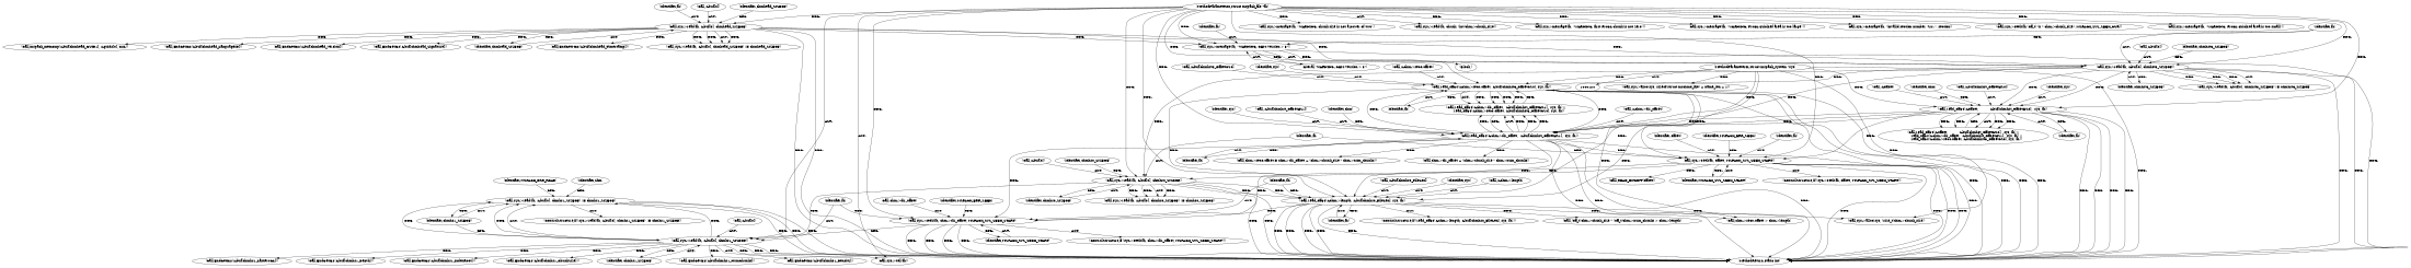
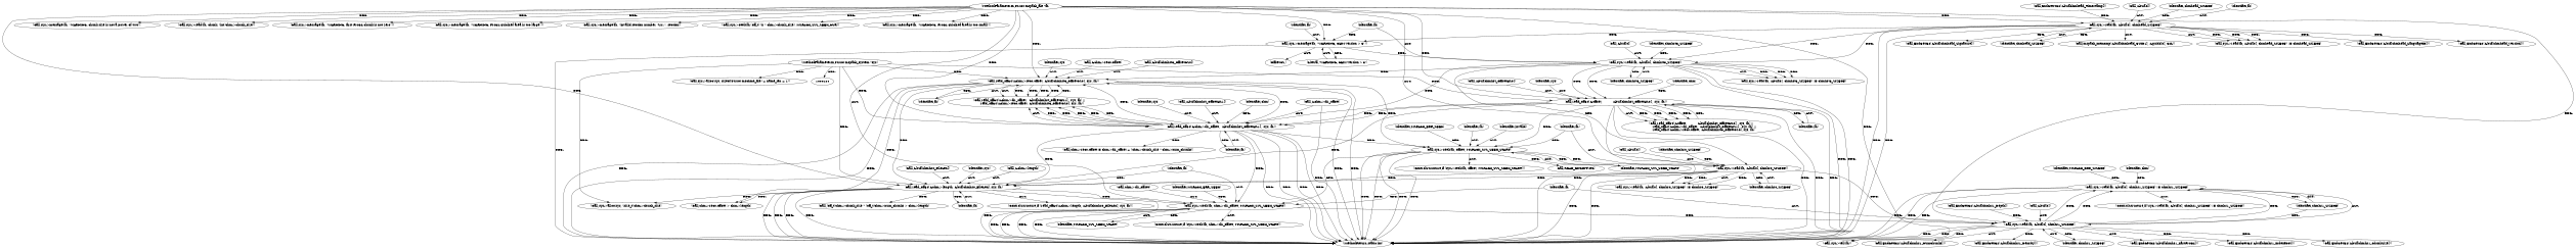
  digraph {
    n1 [label="(Call,sys->read(fh, &buf[0], chmhs1_SIZEOF) != chmhs1_SIZEOF)"]
    n2 [label="(Identifier,chmhs1_SIZEOF)"]
    n3 [label="(ControlStructure,if (sys->read(fh, &buf[0], chmhs1_SIZEOF) != chmhs1_SIZEOF))"]
    n4 [label="(MethodReturn,static int)"]
    n5 [label="(Call,sys->read(fh, &buf[0], chmhs1_SIZEOF))"]
    n6 [label="(Call,EndGetI32(&buf[chmhs1_LastPMGL]))"]
    n7 [label="(Call,EndGetI32(&buf[chmhs1_Depth]))"]
    n8 [label="(Call,EndGetI32(&buf[chmhs1_IndexRoot]))"]
    n9 [label="(Call,EndGetI32(&buf[chmhs1_ChunkSize]))"]
    n10 [label="(Identifier,chmhs1_SIZEOF)"]
    n11 [label="(Call,EndGetI32(&buf[chmhs1_NumChunks]))"]
    n12 [label="(Call,EndGetI32(&buf[chmhs1_Density]))"]
    n13 [label="(Call,sys->tell(fh))"]
    n14 [label="(Call,sys->seek(fh, chm->dir_offset, MSPACK_SYS_SEEK_START))"]
    n15 [label="(Identifier,MSPACK_SYS_SEEK_START)"]
    n16 [label="(ControlStructure,if (sys->seek(fh, chm->dir_offset, MSPACK_SYS_SEEK_START)))"]
    n17 [label="(Call,read_off64(&chm->length, &buf[chmhs0_FileLen], sys, fh))"]
    n18 [label="(Call,chm->sec0.offset > chm->length)"]
    n19 [label="(ControlStructure,if (read_off64(&chm->length, &buf[chmhs0_FileLen], sys, fh)))"]
    n20 [label="(Call,(off_t)chm->chunk_size * (off_t)chm->num_chunks > chm->length)"]
    n21 [label="(Call,sys->alloc(sys, (size_t)chm->chunk_size))"]
    n22 [label="(Identifier,fh)"]
    n23 [label="(Call,sys->read(fh, &buf[0], chmhs0_SIZEOF))"]
    n24 [label="(Call,sys->read(fh, &buf[0], chmhs0_SIZEOF) != chmhs0_SIZEOF)"]
    n25 [label="(Identifier,chmhs0_SIZEOF)"]
    n26 [label="(Call,sys->seek(fh, offset, MSPACK_SYS_SEEK_START))"]
    n27 [label="(ControlStructure,if (sys->seek(fh, offset, MSPACK_SYS_SEEK_START)))"]
-   n28 [label="(Call,READ_ENCINT(offset))"]
+   n28 [label="(Call,READ_ENCINT(sec))"]
    n29 [label="(Identifier,MSPACK_SYS_SEEK_START)"]
    n30 [label="(Call,read_off64(&chm->sec0.offset, &buf[chmhst3_OffsetCS0], sys, fh))"]
    n31 [label="(Identifier,fh)"]
    n32 [label="(Call,read_off64(&chm->dir_offset,  &buf[chmhst_OffsetHS1],  sys, fh) ||\n      read_off64(&chm->sec0.offset, &buf[chmhst3_OffsetCS0], sys, fh))"]
    n33 [label="(Call,read_off64(&chm->dir_offset,  &buf[chmhst_OffsetHS1],  sys, fh))"]
    n34 [label="(Call,sys->read(fh, &buf[0], chmhst3_SIZEOF))"]
    n35 [label="(Call,read_off64(&offset,           &buf[chmhst_OffsetHS0],  sys, fh))"]
    n36 [label="(Identifier,chmhst3_SIZEOF)"]
    n37 [label="(Call,sys->read(fh, &buf[0], chmhst3_SIZEOF) != chmhst3_SIZEOF)"]
    n38 [label="(Identifier,fh)"]
    n39 [label="(Call,chm->sec0.offset = chm->dir_offset + (chm->chunk_size * chm->num_chunks))"]
-   n40 [label="(Call,chm->dir_offset + (chm->chunk_size * chm->num_chunks))"]
    n41 [label="(Call,read_off64(&offset,           &buf[chmhst_OffsetHS0],  sys, fh) ||\n      read_off64(&chm->dir_offset,  &buf[chmhst_OffsetHS1],  sys, fh) ||\n      read_off64(&chm->sec0.offset, &buf[chmhst3_OffsetCS0], sys, fh))"]
    n42 [label="(Identifier,fh)"]
    n43 [label="(Call,sys->read(fh, &buf[0], chmhead_SIZEOF))"]
    n44 [label="(Call,sys->message(fh, \"WARNING; CHM version > 3\"))"]
    n45 [label="(Call,mspack_memcmp(&buf[chmhead_GUID1], &guids[0], 32L))"]
    n46 [label="(Call,EndGetI32(&buf[chmhead_LanguageID]))"]
    n47 [label="(Call,EndGetI32(&buf[chmhead_Version]))"]
    n48 [label="(Call,EndGetI32(&buf[chmhead_Signature]))"]
    n49 [label="(Identifier,chmhead_SIZEOF)"]
    n50 [label="(Call,EndGetM32(&buf[chmhead_Timestamp]))"]
    n51 [label="(Call,sys->read(fh, &buf[0], chmhead_SIZEOF) != chmhead_SIZEOF)"]
    n52 [label="(Literal,\"WARNING; CHM version > 3\")"]
-   n53 [label="(Block,)"]
+   n53 [label="(OffsetCS,)"]
    n54 [label="(MethodParameterIn,struct mspack_file *fh)"]
    n55 [label="(Call,sys->message(fh, \"WARNING; chunk size is not a power of two\"))"]
    n56 [label="(Call,sys->read(fh, chunk, (int)chm->chunk_size))"]
    n57 [label="(Call,sys->message(fh, \"WARNING; first PMGL chunk is not zero\"))"]
    n58 [label="(Call,sys->message(fh, \"WARNING; PMGL quickref area is too large\"))"]
    n59 [label="(Call,sys->message(fh, \"invalid section number '%u'.\", section))"]
    n60 [label="(Call,sys->seek(fh,(off_t) (x * chm->chunk_size), MSPACK_SYS_SEEK_CUR))"]
    n61 [label="(Call,sys->message(fh, \"WARNING; PMGL quickref area is too small\"))"]
    n62 [label="(MethodParameterIn,struct mspack_system *sys)"]
    1000124
    n64 [label="(Call,sys->alloc(sys, sizeof(struct mschmd_file) + name_len + 1))"]
    n65 [label="(Call,&chm->length)"]
    n66 [label="(Call,&buf[0])"]
-   n67 [label="(Identifier,MSPACK_ERR_READ)"]
+   n67 [label="(Identifier,MSPACK_ERR_SIZEOF)"]
    n68 [label="(Identifier,fh)"]
    n69 [label="(Call,&buf[0])"]
    n70 [label="(Identifier,fh)"]
    n71 [label="(Identifier,chmhst3_SIZEOF)"]
-   n72 [label="(Identifier,offset)"]
+   n72 [label="(Identifier,invalid)"]
    n73 [label="(Identifier,chmhead_SIZEOF)"]
    n74 [label="(Identifier,fh)"]
    n75 [label="(Identifier,fh)"]
    n76 [label="(Call,&buf[chmhst3_OffsetCS0])"]
    n77 [label="(Call,&chm->dir_offset)"]
    n78 [label="(Identifier,fh)"]
    n79 [label="(Identifier,fh)"]
    n80 [label="(Identifier,chm)"]
    n81 [label="(Call,&buf[0])"]
    n82 [label="(Call,&buf[chmhst_OffsetHS0])"]
    n83 [label="(Identifier,chm)"]
    n84 [label="(Identifier,chmhs0_SIZEOF)"]
    n85 [label="(Call,chm->dir_offset)"]
    n86 [label="(Identifier,sys)"]
    n87 [label="(Call,&buf[0])"]
    n88 [label="(Identifier,sys)"]
    n89 [label="(Identifier,sys)"]
    n90 [label="(Identifier,fh)"]
    n91 [label="(Identifier,MSPACK_ERR_SEEK)"]
    n92 [label="(Call,&buf[chmhs0_FileLen])"]
-   n93 [label="(Call,&offset)"]
    n94 [label="(Identifier,sys)"]
    n95 [label="(Call,&buf[chmhst_OffsetHS1])"]
    n96 [label="(Call,&chm->sec0.offset)"]
    n97 [label="(Identifier,chm)"]
    n98 [label="(Identifier,MSPACK_ERR_SEEK)"]
    n1 -> n2 [label="CFG: "]
    n1 -> n3 [label="AST: "]
    n1 -> n4 [label="DDG: "]
    n1 -> n4 [label="DDG: "]
    n1 -> n4 [label="DDG: "]
    n2 -> n1 [label="AST: "]
    n2 -> n5 [label="CFG: "]
    n5 -> n1 [label="AST: "]
    n5 -> n1 [label="DDG: "]
    n5 -> n1 [label="DDG: "]
    n5 -> n1 [label="DDG: "]
    n5 -> n4 [label="DDG: "]
    n5 -> n4 [label="DDG: "]
-   n5 -> n6 [label="DDG: "]
-   n5 -> n7 [label="DDG: "]
+   n5 -> n6 [label="AST: "]
+   n7 -> n5 [label="DDG: "]
    n5 -> n8 [label="DDG: "]
    n5 -> n9 [label="DDG: "]
    n5 -> n10 [label="CFG: "]
-   n5 -> n11 [label="DDG: "]
-   n5 -> n12 [label="AST: "]
-   n5 -> n13 [label="CFG: "]
+   n5 -> n11 [label="AST: "]
+   n5 -> n12 [label="DDG: "]
+   n5 -> n13 [label="DDG: "]
    n10 -> n5 [label="AST: "]
    n14 -> n4 [label="DDG: "]
    n14 -> n4 [label="DDG: "]
    n14 -> n4 [label="DDG: "]
    n14 -> n4 [label="DDG: "]
-   n14 -> n5 [label="CFG: "]
+   n14 -> n5 [label="DDG: "]
    n14 -> n15 [label="CFG: "]
    n14 -> n16 [label="AST: "]
    n15 -> n14 [label="AST: "]
    n17 -> n4 [label="DDG: "]
    n17 -> n4 [label="DDG: "]
    n17 -> n4 [label="DDG: "]
    n17 -> n4 [label="DDG: "]
    n17 -> n4 [label="DDG: "]
    n17 -> n14 [label="DDG: "]
    n17 -> n18 [label="DDG: "]
    n17 -> n19 [label="AST: "]
    n17 -> n20 [label="DDG: "]
    n17 -> n21 [label="DDG: "]
    n17 -> n22 [label="CFG: "]
    n22 -> n17 [label="AST: "]
    n23 -> n4 [label="DDG: "]
    n23 -> n4 [label="DDG: "]
-   n23 -> n5 [label="CFG: "]
+   n23 -> n5 [label="DDG: "]
    n23 -> n17 [label="DDG: "]
    n23 -> n17 [label="DDG: "]
    n23 -> n24 [label="AST: "]
    n23 -> n24 [label="DDG: "]
    n23 -> n24 [label="DDG: "]
    n23 -> n24 [label="DDG: "]
    n23 -> n25 [label="CFG: "]
    n25 -> n23 [label="AST: "]
    n26 -> n4 [label="DDG: "]
    n26 -> n4 [label="DDG: "]
    n26 -> n4 [label="DDG: "]
    n26 -> n4 [label="DDG: "]
-   n26 -> n14 [label="DDG: "]
-   n26 -> n23 [label="CFG: "]
+   n26 -> n14 [label="CFG: "]
+   n26 -> n23 [label="DDG: "]
    n26 -> n27 [label="AST: "]
    n26 -> n28 [label="DDG: "]
    n26 -> n29 [label="CFG: "]
    n29 -> n26 [label="AST: "]
    n30 -> n4 [label="DDG: "]
    n30 -> n4 [label="DDG: "]
    n30 -> n4 [label="DDG: "]
    n30 -> n4 [label="DDG: "]
    n30 -> n17 [label="DDG: "]
    n30 -> n18 [label="DDG: "]
    n30 -> n26 [label="DDG: "]
    n30 -> n31 [label="CFG: "]
    n30 -> n32 [label="AST: "]
    n30 -> n32 [label="DDG: "]
    n30 -> n32 [label="DDG: "]
    n30 -> n32 [label="DDG: "]
    n30 -> n32 [label="DDG: "]
    n31 -> n30 [label="AST: "]
    n32 -> n30 [label="CFG: "]
    n32 -> n33 [label="CFG: "]
    n33 -> n4 [label="DDG: "]
    n33 -> n4 [label="DDG: "]
    n33 -> n4 [label="DDG: "]
    n33 -> n4 [label="DDG: "]
    n33 -> n14 [label="DDG: "]
    n33 -> n17 [label="DDG: "]
    n33 -> n26 [label="DDG: "]
    n33 -> n30 [label="DDG: "]
    n33 -> n30 [label="DDG: "]
    n33 -> n32 [label="AST: "]
    n33 -> n32 [label="DDG: "]
    n33 -> n32 [label="DDG: "]
    n33 -> n32 [label="DDG: "]
    n33 -> n32 [label="DDG: "]
    n33 -> n38 [label="CFG: "]
    n33 -> n39 [label="DDG: "]
-   n33 -> n40 [label="DDG: "]
    n34 -> n4 [label="DDG: "]
    n34 -> n4 [label="DDG: "]
-   n34 -> n23 [label="DDG: "]
+   n34 -> n23 [label="CFG: "]
    n34 -> n30 [label="DDG: "]
    n34 -> n33 [label="DDG: "]
    n34 -> n35 [label="DDG: "]
    n34 -> n35 [label="DDG: "]
    n34 -> n36 [label="CFG: "]
    n34 -> n37 [label="AST: "]
    n34 -> n37 [label="DDG: "]
    n34 -> n37 [label="DDG: "]
    n34 -> n37 [label="DDG: "]
    n35 -> n4 [label="DDG: "]
    n35 -> n4 [label="DDG: "]
    n35 -> n4 [label="DDG: "]
    n35 -> n4 [label="DDG: "]
    n35 -> n17 [label="DDG: "]
    n35 -> n26 [label="DDG: "]
    n35 -> n33 [label="DDG: "]
    n35 -> n33 [label="DDG: "]
    n35 -> n41 [label="AST: "]
    n35 -> n41 [label="DDG: "]
    n35 -> n41 [label="DDG: "]
    n35 -> n41 [label="DDG: "]
    n35 -> n41 [label="DDG: "]
    n35 -> n42 [label="CFG: "]
    n36 -> n34 [label="AST: "]
    n38 -> n33 [label="AST: "]
    n41 -> n35 [label="CFG: "]
    n42 -> n35 [label="AST: "]
    n43 -> n4 [label="DDG: "]
    n43 -> n4 [label="DDG: "]
    n43 -> n34 [label="DDG: "]
    n43 -> n34 [label="DDG: "]
    n43 -> n44 [label="DDG: "]
-   n43 -> n45 [label="DDG: "]
+   n43 -> n45 [label="AST: "]
    n43 -> n46 [label="DDG: "]
    n43 -> n47 [label="DDG: "]
-   n43 -> n48 [label="DDG: "]
+   n43 -> n48 [label="CFG: "]
    n43 -> n49 [label="CFG: "]
-   n43 -> n50 [label="DDG: "]
+   n50 -> n43 [label="DDG: "]
    n43 -> n51 [label="AST: "]
    n43 -> n51 [label="DDG: "]
    n43 -> n51 [label="DDG: "]
    n43 -> n51 [label="DDG: "]
    n44 -> n4 [label="DDG: "]
    n44 -> n34 [label="DDG: "]
    n44 -> n52 [label="CFG: "]
    n44 -> n53 [label="AST: "]
    n49 -> n43 [label="AST: "]
    n52 -> n44 [label="AST: "]
-   n54 -> n5 [label="AST: "]
-   n54 -> n13 [label="AST: "]
-   n54 -> n14 [label="DDG: "]
+   n54 -> n5 [label="DDG: "]
+   n54 -> n13 [label="DDG: "]
+   n54 -> n14 [label="AST: "]
    n54 -> n17 [label="DDG: "]
-   n54 -> n23 [label="DDG: "]
-   n54 -> n26 [label="DDG: "]
+   n54 -> n23 [label="AST: "]
    n54 -> n30 [label="DDG: "]
    n54 -> n33 [label="DDG: "]
-   n54 -> n34 [label="DDG: "]
    n54 -> n35 [label="DDG: "]
    n54 -> n43 [label="DDG: "]
    n54 -> n44 [label="DDG: "]
    n54 -> n55 [label="DDG: "]
-   n54 -> n56 [label="AST: "]
+   n54 -> n56 [label="DDG: "]
    n54 -> n57 [label="DDG: "]
    n54 -> n58 [label="DDG: "]
    n54 -> n59 [label="DDG: "]
    n54 -> n60 [label="DDG: "]
    n54 -> n61 [label="DDG: "]
-   n62 -> n4 [label="DDG: "]
+   n77 -> n4 [label="DDG: "]
    n62 -> n17 [label="DDG: "]
    n62 -> n21 [label="DDG: "]
    n62 -> n30 [label="DDG: "]
    n62 -> n33 [label="DDG: "]
    n62 -> n35 [label="DDG: "]
-   n62 -> 1000124 [label="AST: "]
+   n62 -> 1000124 [label="CFG: "]
    n62 -> n64 [label="DDG: "]
    n65 -> n17 [label="AST: "]
    n66 -> n43 [label="AST: "]
    n67 -> n1 [label="CFG: "]
    n68 -> n14 [label="AST: "]
    n68 -> n17 [label="CFG: "]
    n69 -> n34 [label="AST: "]
    n70 -> n26 [label="AST: "]
    n71 -> n34 [label="CFG: "]
    n72 -> n26 [label="AST: "]
    n73 -> n43 [label="CFG: "]
    n74 -> n23 [label="AST: "]
    n74 -> n26 [label="CFG: "]
    n75 -> n5 [label="AST: "]
    n75 -> n14 [label="CFG: "]
    n76 -> n30 [label="AST: "]
    n77 -> n33 [label="AST: "]
    n78 -> n43 [label="AST: "]
    n79 -> n44 [label="AST: "]
    n80 -> n35 [label="CFG: "]
    n81 -> n23 [label="AST: "]
    n82 -> n35 [label="AST: "]
    n83 -> n1 [label="CFG: "]
    n84 -> n23 [label="CFG: "]
    n85 -> n14 [label="AST: "]
    n86 -> n33 [label="AST: "]
    n87 -> n5 [label="AST: "]
    n88 -> n30 [label="AST: "]
    n89 -> n35 [label="AST: "]
    n90 -> n34 [label="AST: "]
    n90 -> n44 [label="CFG: "]
    n91 -> n14 [label="CFG: "]
    n92 -> n17 [label="AST: "]
-   n93 -> n35 [label="AST: "]
    n94 -> n17 [label="AST: "]
    n95 -> n33 [label="AST: "]
    n96 -> n30 [label="AST: "]
    n97 -> n33 [label="CFG: "]
    n98 -> n26 [label="CFG: "]
  }
